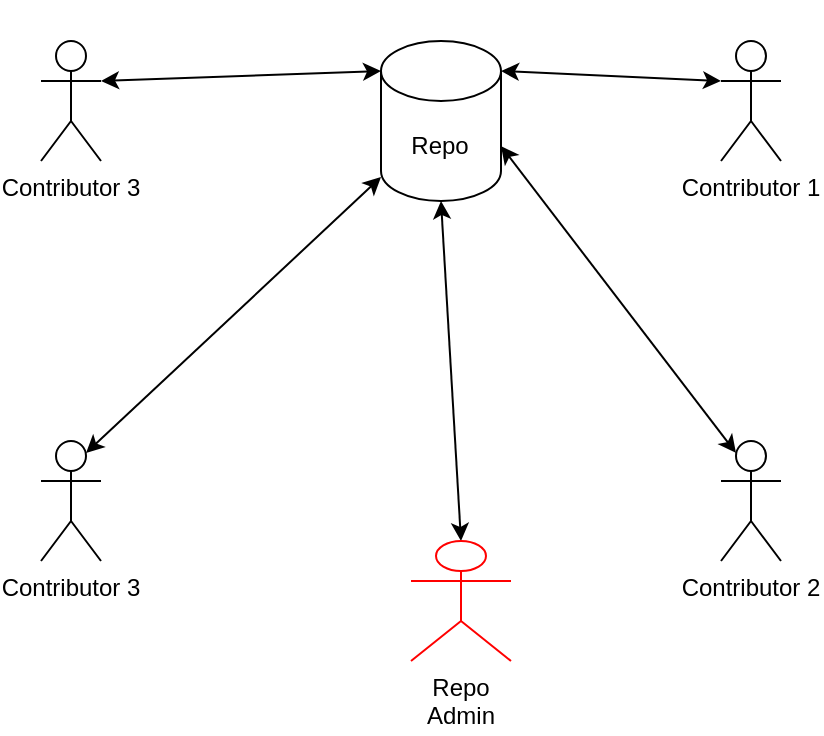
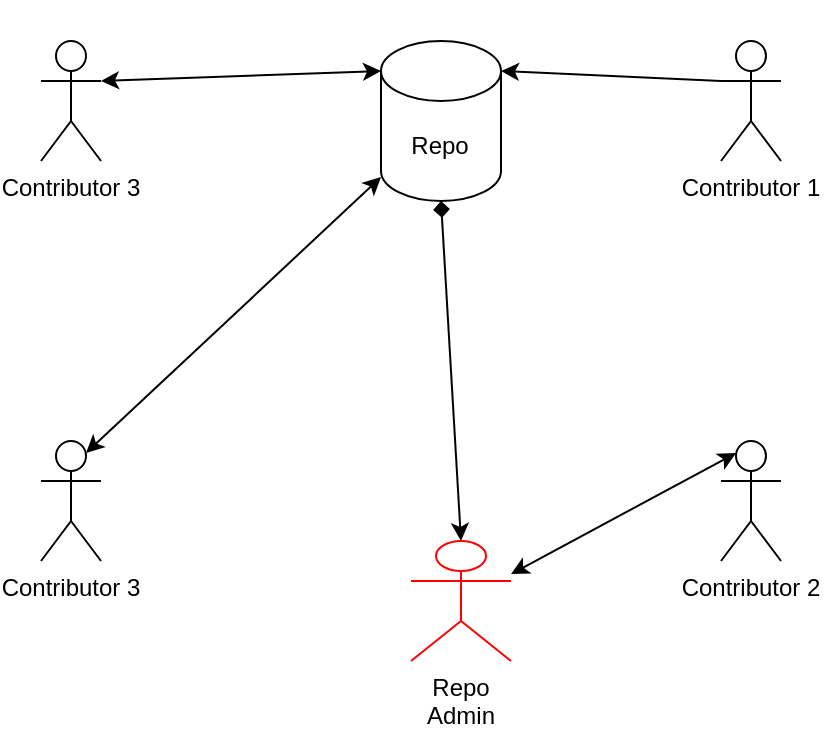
  <mxCell id="0" />
  <mxCell id="1" parent="0" />
- <mxCell id="2" value="" style="endArrow=classic;startArrow=classic;html=1;rounded=0;exitX=0.5;exitY=0;exitDx=0;exitDy=0;exitPerimeter=0;entryX=0.5;entryY=1;entryDx=0;entryDy=0;entryPerimeter=0;" edge="1" parent="1" source="12" target="3"><mxGeometry width="50" height="50" relative="1" as="geometry"><mxPoint x="52.5" y="236" as="sourcePoint" /><mxPoint x="220" y="190" as="targetPoint" /></mxGeometry></mxCell>
+ <mxCell id="2" value="" style="endArrow=diamond;startArrow=classic;html=1;rounded=0;exitX=0.5;exitY=0;exitDx=0;exitDy=0;exitPerimeter=0;entryX=0.5;entryY=1;entryDx=0;entryDy=0;entryPerimeter=0;" edge="1" parent="1" source="12" target="3"><mxGeometry width="50" height="50" relative="1" as="geometry"><mxPoint x="52.5" y="236" as="sourcePoint" /><mxPoint x="220" y="190" as="targetPoint" /></mxGeometry></mxCell>
  <mxCell id="3" value="Repo" style="shape=cylinder3;whiteSpace=wrap;html=1;boundedLbl=1;backgroundOutline=1;size=15;" vertex="1" parent="1"><mxGeometry x="190" y="20" width="60" height="80" as="geometry" /></mxCell>
  <mxCell id="4" value="Contributor 2" style="shape=umlActor;verticalLabelPosition=bottom;verticalAlign=top;html=1;outlineConnect=0;" vertex="1" parent="1"><mxGeometry x="360" y="220" width="30" height="60" as="geometry" /></mxCell>
  <mxCell id="5" value="Contributor 1" style="shape=umlActor;verticalLabelPosition=bottom;verticalAlign=top;html=1;outlineConnect=0;" vertex="1" parent="1"><mxGeometry x="360" y="20" width="30" height="60" as="geometry" /></mxCell>
  <mxCell id="6" value="Contributor 3" style="shape=umlActor;verticalLabelPosition=bottom;verticalAlign=top;html=1;outlineConnect=0;" vertex="1" parent="1"><mxGeometry x="20" y="20" width="30" height="60" as="geometry" /></mxCell>
  <mxCell id="7" value="Contributor 3" style="shape=umlActor;verticalLabelPosition=bottom;verticalAlign=top;html=1;outlineConnect=0;" vertex="1" parent="1"><mxGeometry x="20" y="220" width="30" height="60" as="geometry" /></mxCell>
  <mxCell id="8" value="" style="endArrow=classic;startArrow=classic;html=1;rounded=0;exitX=0.75;exitY=0.1;exitDx=0;exitDy=0;exitPerimeter=0;" edge="1" parent="1" source="7" target="3"><mxGeometry width="50" height="50" relative="1" as="geometry"><mxPoint x="170" y="180" as="sourcePoint" /><mxPoint x="220" y="130" as="targetPoint" /></mxGeometry></mxCell>
- <mxCell id="9" value="" style="endArrow=classic;startArrow=classic;html=1;rounded=0;exitX=0.25;exitY=0.1;exitDx=0;exitDy=0;exitPerimeter=0;entryX=1;entryY=0;entryDx=0;entryDy=52.5;entryPerimeter=0;" edge="1" parent="1" source="4" target="3"><mxGeometry width="50" height="50" relative="1" as="geometry"><mxPoint x="350" y="220" as="sourcePoint" /><mxPoint x="200" y="164.535" as="targetPoint" /></mxGeometry></mxCell>
+ <mxCell id="9" value="" style="endArrow=classic;startArrow=classic;html=1;rounded=0;exitX=0.25;exitY=0.1;exitDx=0;exitDy=0;exitPerimeter=0;" edge="1" parent="1" source="4" target="12"><mxGeometry width="50" height="50" relative="1" as="geometry"><mxPoint x="350" y="220" as="sourcePoint" /><mxPoint x="200" y="164.535" as="targetPoint" /></mxGeometry></mxCell>
  <mxCell id="10" value="" style="endArrow=classic;startArrow=classic;html=1;rounded=0;entryX=0;entryY=0;entryDx=0;entryDy=15;entryPerimeter=0;exitX=1;exitY=0.333;exitDx=0;exitDy=0;exitPerimeter=0;" edge="1" parent="1" source="6" target="3"><mxGeometry width="50" height="50" relative="1" as="geometry"><mxPoint x="60" y="10" as="sourcePoint" /><mxPoint x="200" y="164.535" as="targetPoint" /><Array as="points" /></mxGeometry></mxCell>
- <mxCell id="11" value="" style="endArrow=classic;startArrow=classic;html=1;rounded=0;entryX=0;entryY=0.333;entryDx=0;entryDy=0;entryPerimeter=0;exitX=1;exitY=0;exitDx=0;exitDy=15;exitPerimeter=0;" edge="1" parent="1" source="3" target="5"><mxGeometry width="50" height="50" relative="1" as="geometry"><mxPoint x="60" y="50" as="sourcePoint" /><mxPoint x="200" y="125" as="targetPoint" /><Array as="points" /></mxGeometry></mxCell>
+ <mxCell id="11" value="" style="endArrow=none;startArrow=classic;html=1;rounded=0;entryX=0;entryY=0.333;entryDx=0;entryDy=0;entryPerimeter=0;exitX=1;exitY=0;exitDx=0;exitDy=15;exitPerimeter=0;" edge="1" parent="1" source="3" target="5"><mxGeometry width="50" height="50" relative="1" as="geometry"><mxPoint x="60" y="50" as="sourcePoint" /><mxPoint x="200" y="125" as="targetPoint" /><Array as="points" /></mxGeometry></mxCell>
  <mxCell id="12" value="Repo&lt;br&gt;Admin" style="shape=umlActor;verticalLabelPosition=bottom;verticalAlign=top;html=1;outlineConnect=0;strokeColor=#FF0000;" vertex="1" parent="1"><mxGeometry x="205" y="270" width="50" height="60" as="geometry" /></mxCell>
